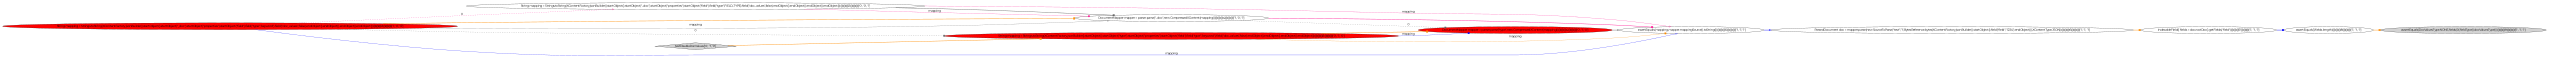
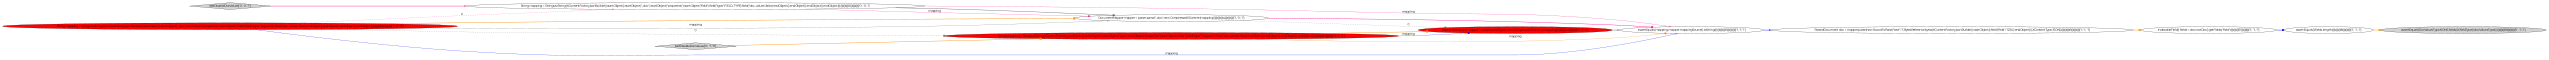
  digraph {
    fontname=Montserrat
    rankdir=LR
    node [fillcolor=white fontname=Montserrat shape=ellipse style=filled]
    edge [arrowhead=box color=darkorange fontname=Montserrat style=bold]
    n1 [label="ParsedDocument doc = mapper.parse(new SourceToParse(\"test\",\"1\",BytesReference.bytes(XContentFactory.jsonBuilder().startObject().field(\"field\",\"1234\").endObject()),XContentType.JSON))@@@6@@@['1', '1', '1']"]
    n2 [label="IndexableField(( fields = doc.rootDoc().getFields(\"field\")@@@7@@@['1', '1', '1']"]
    n3 [label="assertEquals(1,fields.length)@@@8@@@['1', '1', '1']"]
    n4 [fillcolor=lightgray label="assertEquals(DocValuesType.NONE,fields(0(.fieldType().docValuesType())@@@9@@@['1', '1', '1']"]
+   n5 [fillcolor=lightgray label="testDisableDocValues['0', '0', '1']" shape=diamond]
    n6 [label="String mapping = Strings.toString(XContentFactory.jsonBuilder().startObject().startObject(\"_doc\").startObject(\"properties\").startObject(\"field\").field(\"type\",FIELD_TYPE).field(\"doc_values\",false).endObject().endObject().endObject().endObject())@@@3@@@['0', '0', '1']"]
    n7 [label="DocumentMapper mapper = parser.parse(\"_doc\",new CompressedXContent(mapping))@@@4@@@['1', '0', '1']"]
    n8 [label="assertEquals(mapping,mapper.mappingSource().toString())@@@5@@@['1', '1', '1']"]
    n9 [fillcolor=red label="DocumentMapper mapper = parser.parse(\"type\",new CompressedXContent(mapping))@@@4@@@['0', '1', '0']"]
    n10 [fillcolor=red label="String mapping = Strings.toString(XContentFactory.jsonBuilder().startObject().startObject(\"type\").startObject(\"properties\").startObject(\"field\").field(\"type\",\"keyword\").field(\"doc_values\",false).endObject().endObject().endObject().endObject())@@@3@@@['0', '1', '0']"]
    n11 [fillcolor=red label="String mapping = Strings.toString(XContentFactory.jsonBuilder().startObject().startObject(\"_doc\").startObject(\"properties\").startObject(\"field\").field(\"type\",\"keyword\").field(\"doc_values\",false).endObject().endObject().endObject().endObject())@@@3@@@['1', '0', '0']"]
    n12 [fillcolor=lightgray label="testDisableDocValues['0', '1', '0']" shape=diamond]
    n1 -> n2
    n2 -> n3 [color=blue]
    n3 -> n4
+   n5 -> n6 [arrowhead=onormal color=deeppink]
    n6 -> n7 [color=gray40]
    n6 -> n7 [color=deeppink label=mapping style=solid]
    n6 -> n8 [arrowhead=onormal color=deeppink label=mapping style=solid]
    n7 -> n8 [color=deeppink]
    n7 -> n9 [color=gray40 label=0 style=dashed]
    n8 -> n1 [arrowhead=onormal color=blue]
    n9 -> n8 [arrowhead=onormal color=gray40]
    n10 -> n8 [label=mapping style=solid]
    n10 -> n9
    n10 -> n9 [color=blue label=mapping style=solid]
    n11 -> n6 [arrowhead=onormal color=deeppink label=0 style=dashed]
    n11 -> n7
    n11 -> n7 [arrowhead=onormal color=gray40 label=mapping style=solid]
    n11 -> n8 [arrowhead=onormal color=blue label=mapping style=solid]
    n11 -> n10 [color=gray40 label=0 style=dashed]
    n12 -> n10
  }
